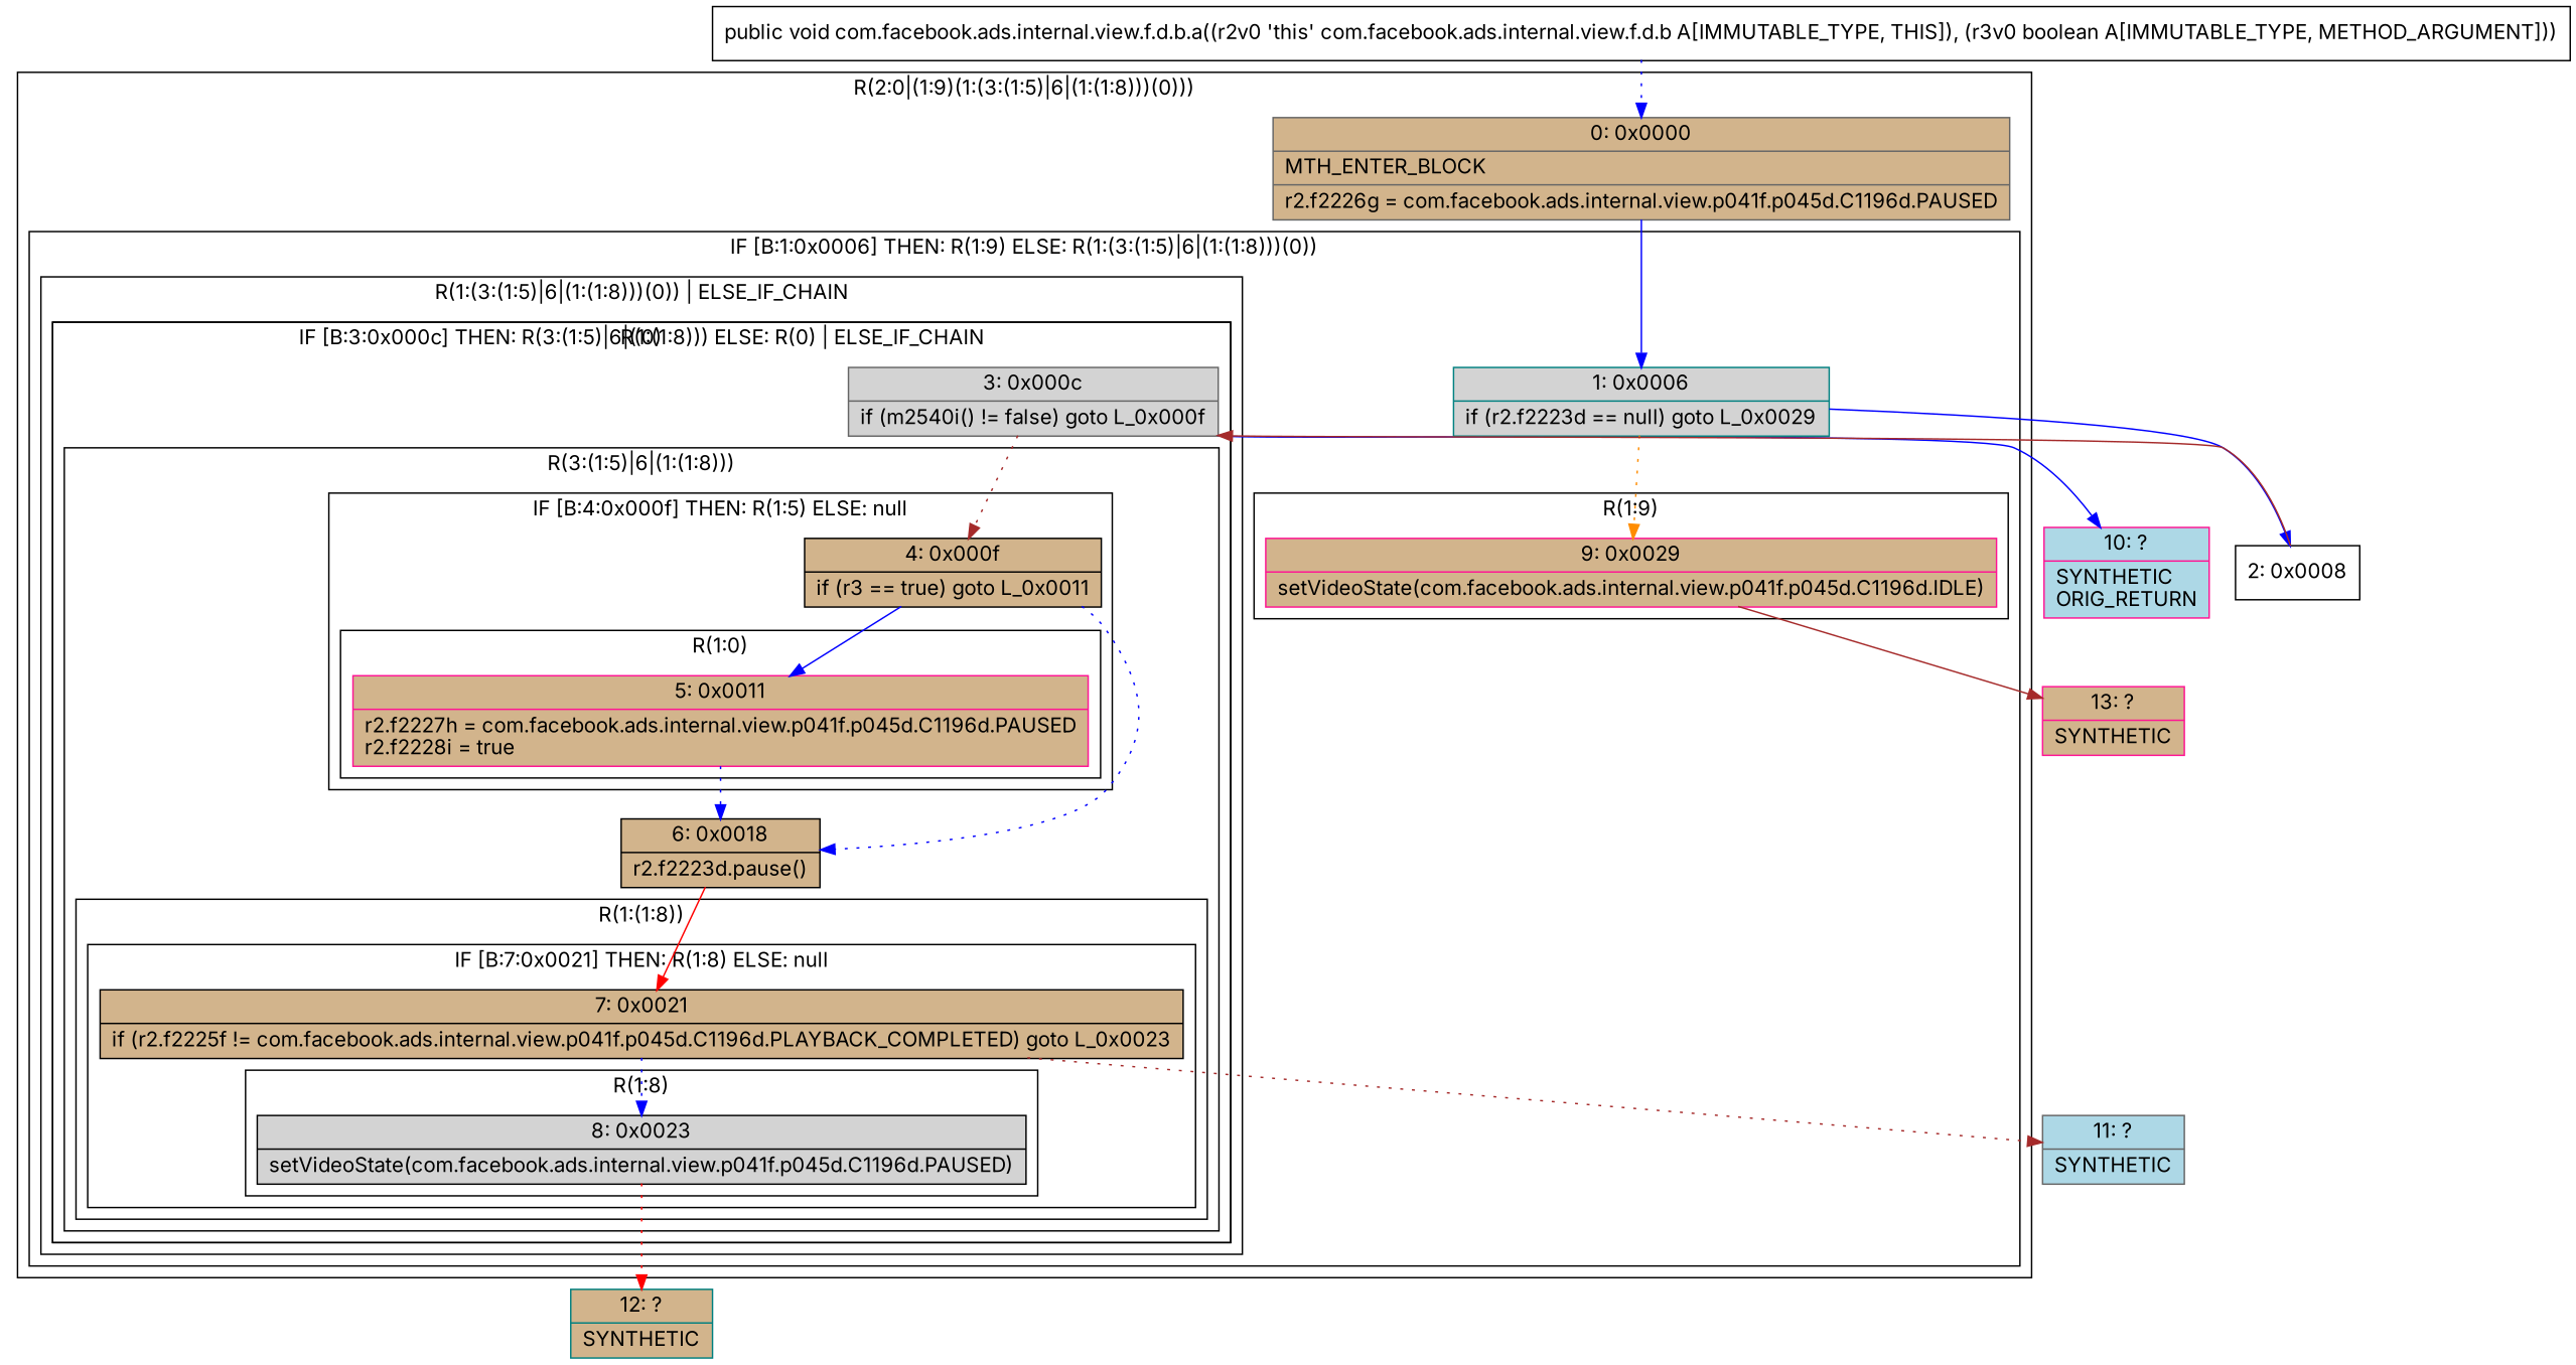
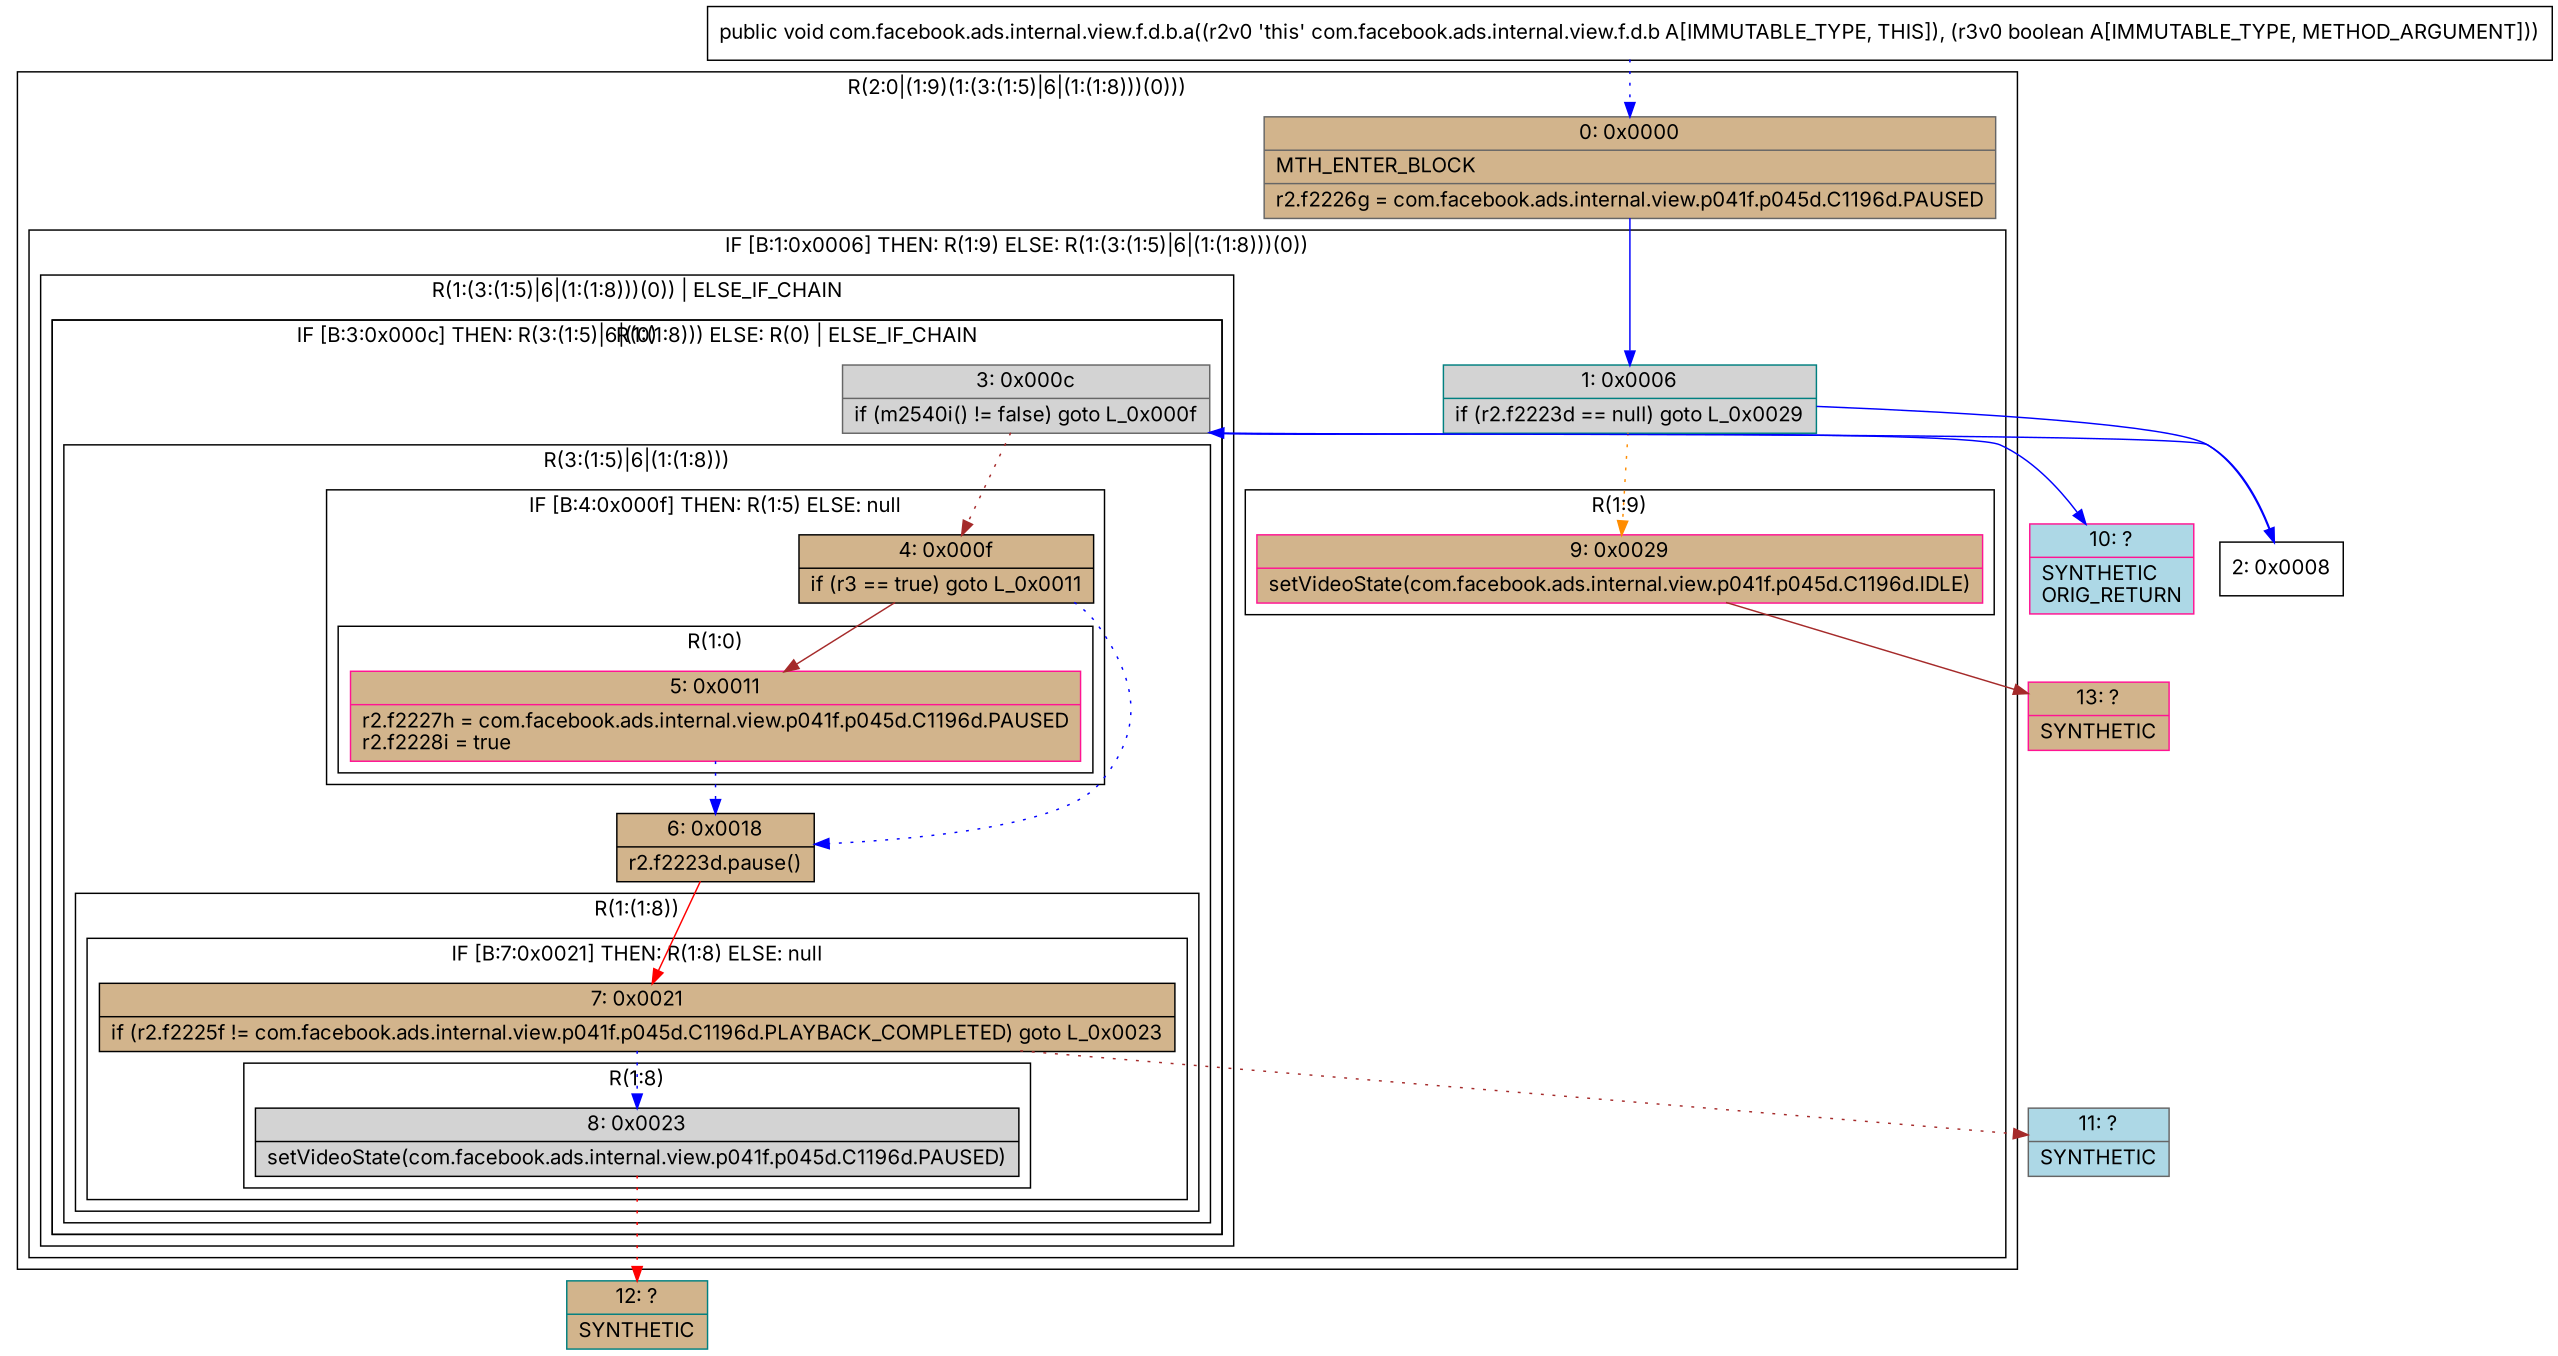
  digraph {
    fontname=Inter
    node [color=black fillcolor=tan fontname=Inter shape=record style=filled]
    edge [color=blue fontname=Inter style=dotted]
    n1 [color=deeppink label="{9\:\ 0x0029|setVideoState(com.facebook.ads.internal.view.p041f.p045d.C1196d.IDLE)\l}"]
    n2 [color=deeppink label="{5\:\ 0x0011|r2.f2227h = com.facebook.ads.internal.view.p041f.p045d.C1196d.PAUSED\lr2.f2228i = true\l}"]
    n3 [label="{4\:\ 0x000f|if (r3 == true) goto L_0x0011\l}"]
    n4 [fillcolor=lightgrey label="{8\:\ 0x0023|setVideoState(com.facebook.ads.internal.view.p041f.p045d.C1196d.PAUSED)\l}"]
    n5 [label="{7\:\ 0x0021|if (r2.f2225f != com.facebook.ads.internal.view.p041f.p045d.C1196d.PLAYBACK_COMPLETED) goto L_0x0023\l}"]
    n6 [label="{6\:\ 0x0018|r2.f2223d.pause()\l}"]
    n7 [color=gray40 fillcolor=lightgrey label="{3\:\ 0x000c|if (m2540i() != false) goto L_0x000f\l}"]
    n8 [color=teal fillcolor=lightgrey label="{1\:\ 0x0006|if (r2.f2223d == null) goto L_0x0029\l}"]
    n9 [color=gray40 label="{0\:\ 0x0000|MTH_ENTER_BLOCK\l|r2.f2226g = com.facebook.ads.internal.view.p041f.p045d.C1196d.PAUSED\l}"]
    n10 [color=deeppink label="{13\:\ ?|SYNTHETIC\l}"]
    n11 [color=teal label="{12\:\ ?|SYNTHETIC\l}"]
    n12 [color=gray40 fillcolor=lightblue label="{11\:\ ?|SYNTHETIC\l}"]
    n13 [color=deeppink fillcolor=lightblue label="{10\:\ ?|SYNTHETIC\lORIG_RETURN\l}"]
    n14 [fillcolor=white label="{2\:\ 0x0008}"]
    n15 [fillcolor=white label="{public void com.facebook.ads.internal.view.f.d.b.a((r2v0 'this' com.facebook.ads.internal.view.f.d.b A[IMMUTABLE_TYPE, THIS]), (r3v0 boolean A[IMMUTABLE_TYPE, METHOD_ARGUMENT])) }"]
    subgraph cluster_1 {
      label="R(2:0|(1:9)(1:(3:(1:5)|6|(1:(1:8)))(0)))"
      n9
      subgraph cluster_2 {
        label="IF [B:1:0x0006] THEN: R(1:9) ELSE: R(1:(3:(1:5)|6|(1:(1:8)))(0))"
        n8
        subgraph cluster_3 {
          label="R(1:9)"
          n1
        }
        subgraph cluster_4 {
          label="R(1:(3:(1:5)|6|(1:(1:8)))(0)) | ELSE_IF_CHAIN\l"
          subgraph cluster_5 {
            label="IF [B:3:0x000c] THEN: R(3:(1:5)|6|(1:(1:8))) ELSE: R(0) | ELSE_IF_CHAIN\l"
            n7
            subgraph cluster_6 {
              label="R(3:(1:5)|6|(1:(1:8)))"
              n6
              subgraph cluster_7 {
                label="IF [B:4:0x000f] THEN: R(1:5) ELSE: null"
                n3
                subgraph cluster_8 {
                  label="R(1:0)"
                  n2
                }
              }
              subgraph cluster_9 {
                label="R(1:(1:8))"
                subgraph cluster_10 {
                  label="IF [B:7:0x0021] THEN: R(1:8) ELSE: null"
                  n5
                  subgraph cluster_11 {
                    label="R(1:8)"
                    n4
                  }
                }
              }
            }
            subgraph cluster_12 {
              label="R(0)"
            }
          }
        }
      }
    }
    n1 -> n10 [color=brown style=solid]
    n2 -> n6
-   n3 -> n2 [style=solid]
+   n3 -> n2 [color=brown style=solid]
    n3 -> n6
    n4 -> n11 [color=red]
    n5 -> n4
    n5 -> n12 [color=brown]
    n6 -> n5 [color=red style=solid]
    n7 -> n3 [color=brown]
    n7 -> n13 [style=solid]
    n8 -> n1 [color=darkorange]
    n8 -> n14 [style=solid]
    n9 -> n8 [style=solid]
-   n14 -> n7 [color=brown style=solid]
+   n14 -> n7 [style=solid]
    n15 -> n9
  }
